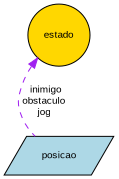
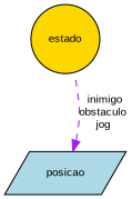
  digraph {
    fontname="Liberation Sans"
    node [color=black fontname="Liberation Sans" fontsize=10 style=filled]
    n1 [fillcolor=gold fontcolor=black height=0.2 label=estado shape=circle width=0.4]
    n2 [fillcolor=lightblue height=0.2 label=posicao shape=parallelogram width=0.4]
-   n1 -> n2 [color=purple dir=back fontname="Liberation Sans" fontsize=10 label=" inimigo\nobstaculo\njog" labelfontname=Helvetica labelfontsize=10 style=dashed]
+   n2 -> n1 [color=purple dir=back fontname="Liberation Sans" fontsize=10 label=" inimigo\nobstaculo\njog" labelfontname=Helvetica labelfontsize=10 style=dashed]
  }
